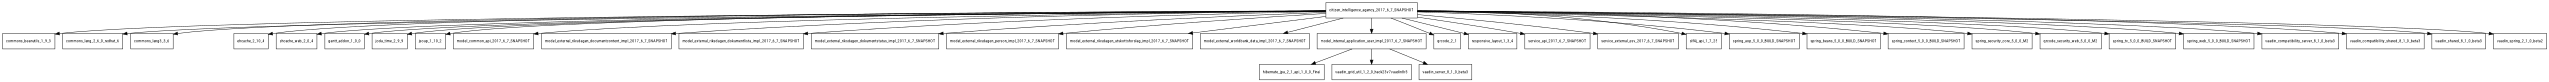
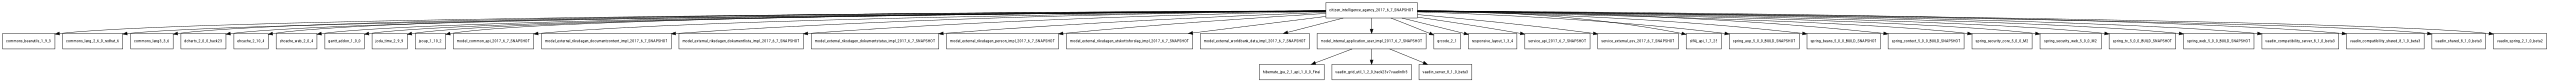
  digraph {
    fontname="Roboto Condensed"
    node [fontname="Roboto Condensed" fontsize=10.0 shape=box]
    edge [fontname="Roboto Condensed"]
    citizen_intelligence_agency_2017_6_7_SNAPSHOT
    commons_beanutils_1_9_3
    commons_lang_2_6_0_redhat_6
    commons_lang3_3_6
+   dcharts_2_0_0_hack23
    ehcache_2_10_4
    ehcache_web_2_0_4
    gantt_addon_1_0_0
    joda_time_2_9_9
    jsoup_1_10_2
    model_common_api_2017_6_7_SNAPSHOT
    model_external_riksdagen_documentcontent_impl_2017_6_7_SNAPSHOT
    model_external_riksdagen_dokumentlista_impl_2017_6_7_SNAPSHOT
    model_external_riksdagen_dokumentstatus_impl_2017_6_7_SNAPSHOT
    model_external_riksdagen_person_impl_2017_6_7_SNAPSHOT
    model_external_riksdagen_utskottsforslag_impl_2017_6_7_SNAPSHOT
    model_external_worldbank_data_impl_2017_6_7_SNAPSHOT
    model_internal_application_user_impl_2017_6_7_SNAPSHOT
    qrcode_2_1
    responsive_layout_1_3_4
    service_api_2017_6_7_SNAPSHOT
    service_external_esv_2017_6_7_SNAPSHOT
    slf4j_api_1_7_25
    spring_aop_5_0_0_BUILD_SNAPSHOT
    spring_beans_5_0_0_BUILD_SNAPSHOT
    spring_context_5_0_0_BUILD_SNAPSHOT
    spring_security_core_5_0_0_M2
-   spring_security_web_5_0_0_M2 [label=qrcode_security_web_5_0_0_M2]
+   spring_security_web_5_0_0_M2
    spring_tx_5_0_0_BUILD_SNAPSHOT
    spring_web_5_0_0_BUILD_SNAPSHOT
    vaadin_compatibility_server_8_1_0_beta3
    vaadin_compatibility_shared_8_1_0_beta3
    vaadin_shared_8_1_0_beta3
    vaadin_spring_2_1_0_beta2
    hibernate_jpa_2_1_api_1_0_0_Final
    vaadin_grid_util_1_2_0_hack23v7vaadin8r3
    vaadin_server_8_1_0_beta3
    citizen_intelligence_agency_2017_6_7_SNAPSHOT -> commons_beanutils_1_9_3
    citizen_intelligence_agency_2017_6_7_SNAPSHOT -> commons_lang_2_6_0_redhat_6
    citizen_intelligence_agency_2017_6_7_SNAPSHOT -> commons_lang3_3_6
+   citizen_intelligence_agency_2017_6_7_SNAPSHOT -> dcharts_2_0_0_hack23
    citizen_intelligence_agency_2017_6_7_SNAPSHOT -> ehcache_2_10_4
    citizen_intelligence_agency_2017_6_7_SNAPSHOT -> ehcache_web_2_0_4
    citizen_intelligence_agency_2017_6_7_SNAPSHOT -> gantt_addon_1_0_0
    citizen_intelligence_agency_2017_6_7_SNAPSHOT -> joda_time_2_9_9
    citizen_intelligence_agency_2017_6_7_SNAPSHOT -> jsoup_1_10_2
    citizen_intelligence_agency_2017_6_7_SNAPSHOT -> model_common_api_2017_6_7_SNAPSHOT
    citizen_intelligence_agency_2017_6_7_SNAPSHOT -> model_external_riksdagen_documentcontent_impl_2017_6_7_SNAPSHOT
    citizen_intelligence_agency_2017_6_7_SNAPSHOT -> model_external_riksdagen_dokumentlista_impl_2017_6_7_SNAPSHOT
    citizen_intelligence_agency_2017_6_7_SNAPSHOT -> model_external_riksdagen_dokumentstatus_impl_2017_6_7_SNAPSHOT
    citizen_intelligence_agency_2017_6_7_SNAPSHOT -> model_external_riksdagen_person_impl_2017_6_7_SNAPSHOT
    citizen_intelligence_agency_2017_6_7_SNAPSHOT -> model_external_riksdagen_utskottsforslag_impl_2017_6_7_SNAPSHOT
    citizen_intelligence_agency_2017_6_7_SNAPSHOT -> model_external_worldbank_data_impl_2017_6_7_SNAPSHOT
    citizen_intelligence_agency_2017_6_7_SNAPSHOT -> model_internal_application_user_impl_2017_6_7_SNAPSHOT
    citizen_intelligence_agency_2017_6_7_SNAPSHOT -> qrcode_2_1
    citizen_intelligence_agency_2017_6_7_SNAPSHOT -> responsive_layout_1_3_4
    citizen_intelligence_agency_2017_6_7_SNAPSHOT -> service_api_2017_6_7_SNAPSHOT
    citizen_intelligence_agency_2017_6_7_SNAPSHOT -> service_external_esv_2017_6_7_SNAPSHOT
    citizen_intelligence_agency_2017_6_7_SNAPSHOT -> slf4j_api_1_7_25
    citizen_intelligence_agency_2017_6_7_SNAPSHOT -> spring_aop_5_0_0_BUILD_SNAPSHOT
    citizen_intelligence_agency_2017_6_7_SNAPSHOT -> spring_beans_5_0_0_BUILD_SNAPSHOT
    citizen_intelligence_agency_2017_6_7_SNAPSHOT -> spring_context_5_0_0_BUILD_SNAPSHOT
    citizen_intelligence_agency_2017_6_7_SNAPSHOT -> spring_security_core_5_0_0_M2
    citizen_intelligence_agency_2017_6_7_SNAPSHOT -> spring_security_web_5_0_0_M2
    citizen_intelligence_agency_2017_6_7_SNAPSHOT -> spring_tx_5_0_0_BUILD_SNAPSHOT
    citizen_intelligence_agency_2017_6_7_SNAPSHOT -> spring_web_5_0_0_BUILD_SNAPSHOT
    citizen_intelligence_agency_2017_6_7_SNAPSHOT -> vaadin_compatibility_server_8_1_0_beta3
    citizen_intelligence_agency_2017_6_7_SNAPSHOT -> vaadin_compatibility_shared_8_1_0_beta3
    citizen_intelligence_agency_2017_6_7_SNAPSHOT -> vaadin_shared_8_1_0_beta3
    citizen_intelligence_agency_2017_6_7_SNAPSHOT -> vaadin_spring_2_1_0_beta2
    model_internal_application_user_impl_2017_6_7_SNAPSHOT -> hibernate_jpa_2_1_api_1_0_0_Final
    model_internal_application_user_impl_2017_6_7_SNAPSHOT -> vaadin_grid_util_1_2_0_hack23v7vaadin8r3
    model_internal_application_user_impl_2017_6_7_SNAPSHOT -> vaadin_server_8_1_0_beta3
  }
